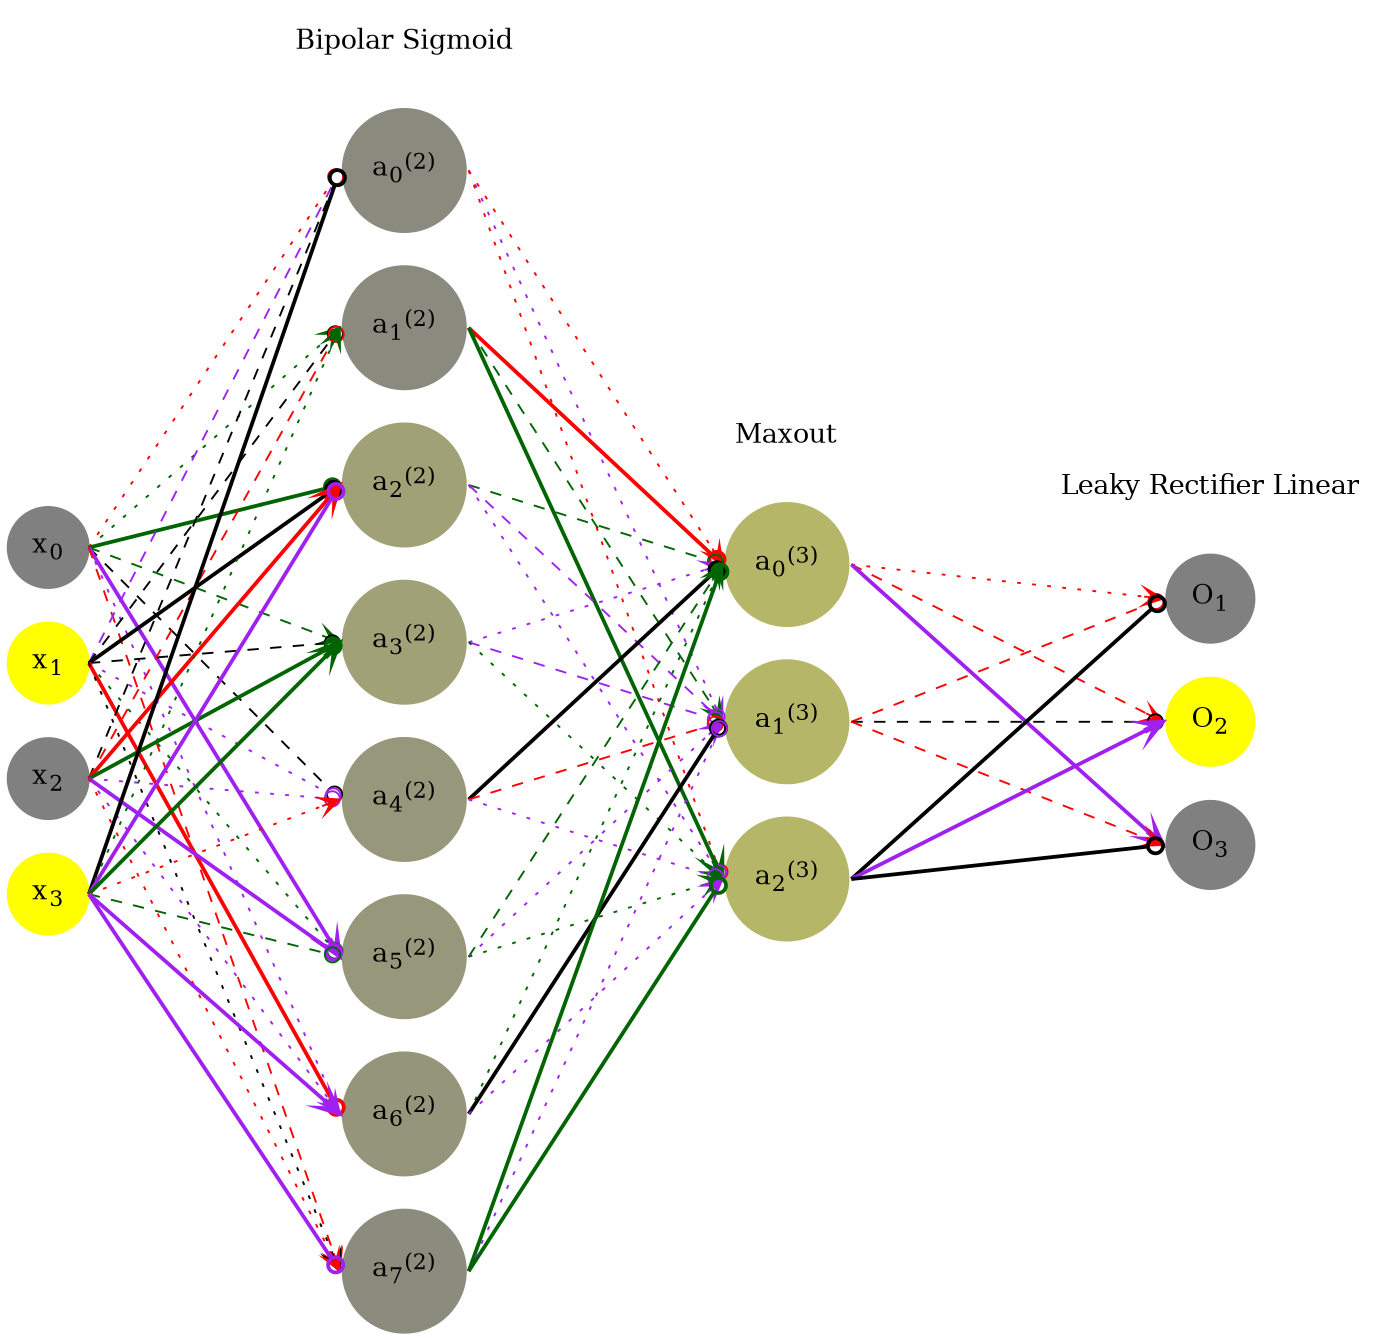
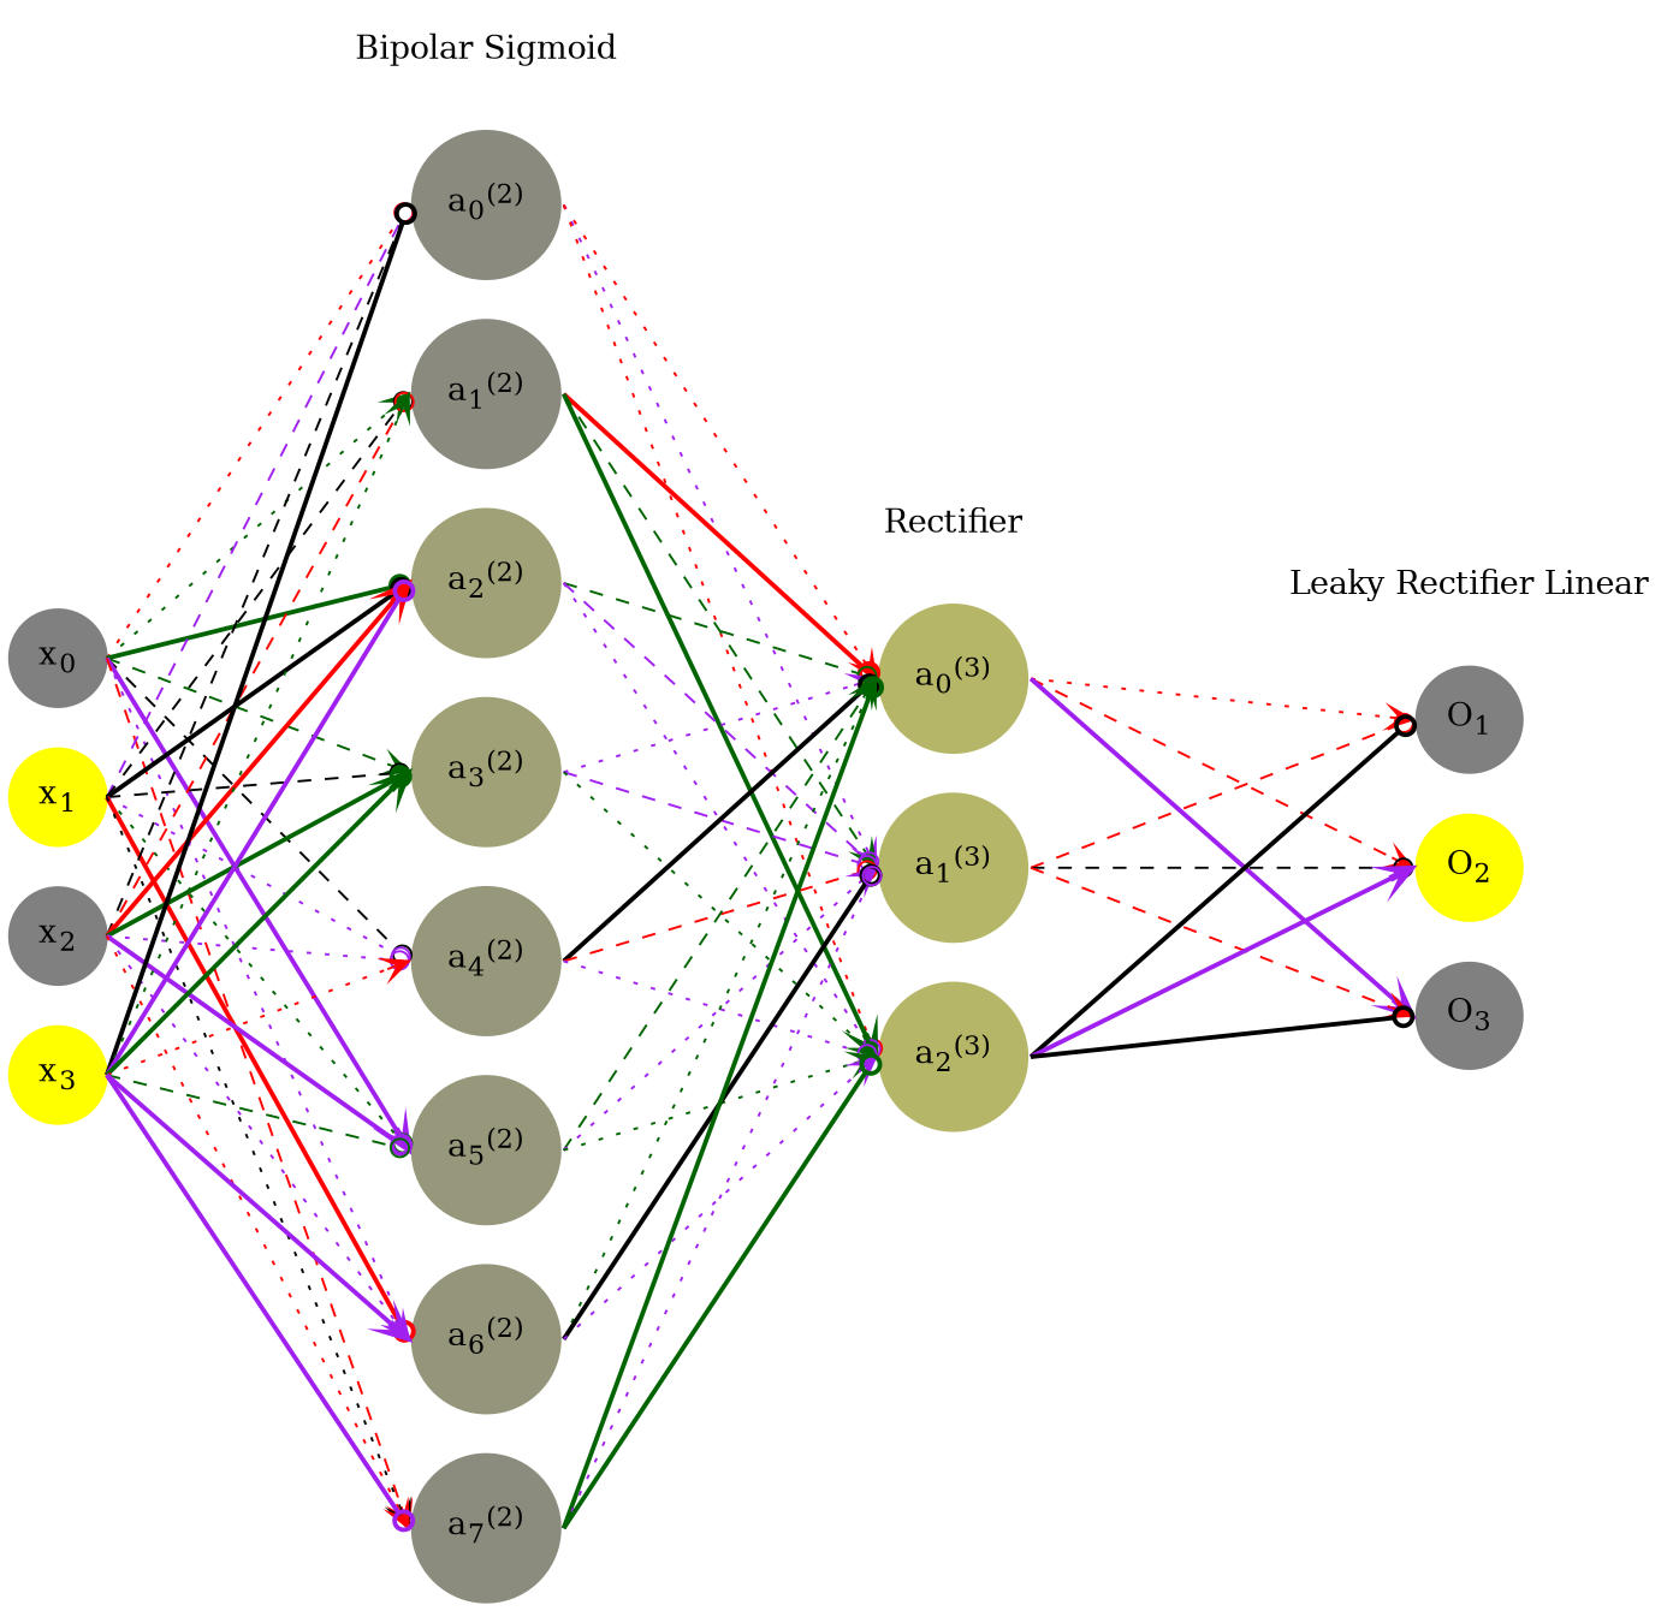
  digraph {
    rankdir=LR
    ranksep=1.4
    splines=false
    node [color="0.1667, 0.0, 0.5" fillcolor="0.1667, 0.0, 0.5" shape=circle style=filled]
    edge [headport=w style=dotted tailport=e color=purple arrowhead=odot]
    n1 [label=<x<sub>0</sub>>]
    n2 [color="0.1667, 1.0, 1.0" fillcolor="0.1667, 1.0, 1.0" label=<x<sub>1</sub>>]
    n3 [label=<x<sub>2</sub>>]
    n4 [color="0.1667, 1.0, 1.0" fillcolor="0.1667, 1.0, 1.0" label=<x<sub>3</sub>>]
    n5 [color="0.1667, 0.080446, 0.540223" fillcolor="0.1667, 0.080446, 0.540223" label=<a<sub>0</sub><sup>(2)</sup>>]
    n6 [color="0.1667, 0.078227, 0.539114" fillcolor="0.1667, 0.078227, 0.539114" label=<a<sub>1</sub><sup>(2)</sup>>]
    n7 [color="0.1667, 0.259148, 0.629574" fillcolor="0.1667, 0.259148, 0.629574" label=<a<sub>2</sub><sup>(2)</sup>>]
    n8 [color="0.1667, 0.261556, 0.630778" fillcolor="0.1667, 0.261556, 0.630778" label=<a<sub>3</sub><sup>(2)</sup>>]
    n9 [color="0.1667, 0.180044, 0.590022" fillcolor="0.1667, 0.180044, 0.590022" label=<a<sub>4</sub><sup>(2)</sup>>]
    n10 [color="0.1667, 0.182289, 0.591144" fillcolor="0.1667, 0.182289, 0.591144" label=<a<sub>5</sub><sup>(2)</sup>>]
    n11 [color="0.1667, 0.164471, 0.582235" fillcolor="0.1667, 0.164471, 0.582235" label=<a<sub>6</sub><sup>(2)</sup>>]
    n12 [color="0.1667, 0.095664, 0.547832" fillcolor="0.1667, 0.095664, 0.547832" label=<a<sub>7</sub><sup>(2)</sup>>]
    n13 [color="0.1667, 0.426472, 0.713236" fillcolor="0.1667, 0.426472, 0.713236" label=<a<sub>0</sub><sup>(3)</sup>>]
    n14 [color="0.1667, 0.426472, 0.713236" fillcolor="0.1667, 0.426472, 0.713236" label=<a<sub>1</sub><sup>(3)</sup>>]
    n15 [color="0.1667, 0.426472, 0.713236" fillcolor="0.1667, 0.426472, 0.713236" label=<a<sub>2</sub><sup>(3)</sup>>]
    n16 [label=<O<sub>1</sub>>]
    n17 [color="0.1667, 1.0, 1.0" fillcolor="0.1667, 1.0, 1.0" label=<O<sub>2</sub>>]
    n18 [label=<O<sub>3</sub>>]
    n19 [label="Bipolar Sigmoid" shape=plaintext color="" fillcolor="" style=""]
-   n20 [label=Maxout shape=plaintext color="" fillcolor="" style=""]
+   n20 [label=Rectifier shape=plaintext color="" fillcolor="" style=""]
    n21 [label="Leaky Rectifier Linear" shape=plaintext color="" fillcolor="" style=""]
    subgraph sub_1 {
      n1
    }
    subgraph sub_2 {
      n2
    }
    subgraph sub_3 {
      n3
    }
    subgraph sub_4 {
      n4
    }
    subgraph sub_5 {
      n5
    }
    subgraph sub_6 {
      n6
    }
    subgraph sub_7 {
      n7
    }
    subgraph sub_8 {
      n8
    }
    subgraph sub_9 {
      n9
    }
    subgraph sub_10 {
      n10
    }
    subgraph sub_11 {
      n11
    }
    subgraph sub_12 {
      n12
    }
    subgraph sub_13 {
      n13
    }
    subgraph sub_14 {
      n14
    }
    subgraph sub_15 {
      n15
    }
    subgraph sub_16 {
      n16
    }
    subgraph sub_17 {
      n17
    }
    subgraph sub_18 {
      n18
    }
    subgraph sub_19 {
      rank=same
      n1
      n2
      n3
      n4
    }
    subgraph sub_20 {
      rank=same
      n5
      n6
      n7
      n8
      n9
      n10
      n11
      n12
    }
    subgraph sub_21 {
      rank=same
      n13
      n14
      n15
    }
    subgraph sub_22 {
      rank=same
      n16
      n17
      n18
    }
    subgraph sub_23 {
      rank=same
      n5
      n19
    }
    subgraph sub_24 {
      rank=same
      n13
      n20
    }
    subgraph sub_25 {
      rank=same
      n16
      n21
    }
    n1 -> n2 [style=invis color="" arrowhead=""]
    n1 -> n5 [color=red]
    n1 -> n6 [color=darkgreen arrowhead=vee]
    n1 -> n7 [style=bold color=darkgreen]
    n1 -> n8 [style=dashed color=darkgreen arrowhead=vee]
    n1 -> n9 [style=dashed color=black]
    n1 -> n10 [style=bold arrowhead=vee]
    n1 -> n11
    n1 -> n12 [style=dashed color=red arrowhead=vee]
    n2 -> n3 [style=invis color="" arrowhead=""]
    n2 -> n5 [style=dashed]
    n2 -> n6 [style=dashed color=black]
    n2 -> n7 [style=bold color=black]
    n2 -> n8 [style=dashed color=black]
    n2 -> n9
    n2 -> n10 [color=darkgreen]
    n2 -> n11 [style=bold color=red]
    n2 -> n12 [color=black arrowhead=vee]
    n3 -> n4 [style=invis color="" arrowhead=""]
    n3 -> n5 [style=dashed color=black]
    n3 -> n6 [style=dashed color=red]
    n3 -> n7 [style=bold color=red arrowhead=vee]
    n3 -> n8 [style=bold color=darkgreen]
    n3 -> n9
    n3 -> n10 [style=bold]
    n3 -> n11 [arrowhead=vee]
    n3 -> n12 [color=red arrowhead=vee]
    n4 -> n5 [style=bold color=black]
    n4 -> n6 [color=darkgreen arrowhead=vee]
    n4 -> n7 [style=bold]
    n4 -> n8 [style=bold color=darkgreen arrowhead=vee]
    n4 -> n9 [color=red arrowhead=vee]
    n4 -> n10 [style=dashed color=darkgreen]
    n4 -> n11 [style=bold arrowhead=vee]
    n4 -> n12 [style=bold]
    n5 -> n6 [style=invis color="" arrowhead=""]
    n5 -> n13 [color=red arrowhead=vee]
    n5 -> n14 [arrowhead=vee]
    n5 -> n15 [color=red]
    n6 -> n7 [style=invis color="" arrowhead=""]
    n6 -> n13 [style=bold color=red]
    n6 -> n14 [style=dashed color=darkgreen arrowhead=vee]
    n6 -> n15 [style=bold color=darkgreen arrowhead=vee]
    n7 -> n8 [style=invis color="" arrowhead=""]
    n7 -> n13 [style=dashed color=darkgreen]
    n7 -> n14 [style=dashed]
    n7 -> n15
    n8 -> n9 [style=invis color="" arrowhead=""]
    n8 -> n13 [arrowhead=vee]
    n8 -> n14 [style=dashed]
    n8 -> n15 [color=darkgreen arrowhead=vee]
    n9 -> n10 [style=invis color="" arrowhead=""]
    n9 -> n13 [style=bold color=black]
    n9 -> n14 [style=dashed color=red]
    n9 -> n15
    n10 -> n11 [style=invis color="" arrowhead=""]
    n10 -> n13 [style=dashed color=darkgreen arrowhead=vee]
    n10 -> n14 [arrowhead=vee]
    n10 -> n15 [color=darkgreen arrowhead=vee]
    n11 -> n12 [style=invis color="" arrowhead=""]
    n11 -> n13 [color=darkgreen arrowhead=vee]
    n11 -> n14 [style=bold color=black]
    n11 -> n15 [arrowhead=vee]
    n12 -> n13 [style=bold color=darkgreen]
    n12 -> n14
    n12 -> n15 [style=bold color=darkgreen]
    n13 -> n14 [style=invis color="" arrowhead=""]
    n13 -> n16 [color=red arrowhead=vee]
    n13 -> n17 [style=dashed color=red arrowhead=vee]
    n13 -> n18 [style=bold arrowhead=vee]
    n14 -> n15 [style=invis color="" arrowhead=""]
    n14 -> n16 [style=dashed color=red]
    n14 -> n17 [style=dashed color=black]
    n14 -> n18 [style=dashed color=red arrowhead=vee]
    n15 -> n16 [style=bold color=black]
    n15 -> n17 [style=bold arrowhead=vee]
    n15 -> n18 [style=bold color=black]
    n16 -> n17 [style=invis color="" arrowhead=""]
    n17 -> n18 [style=invis color="" arrowhead=""]
    n19 -> n5 [style=invis color="" arrowhead=""]
    n20 -> n13 [style=invis color="" arrowhead=""]
    n21 -> n16 [style=invis color="" arrowhead=""]
  }
